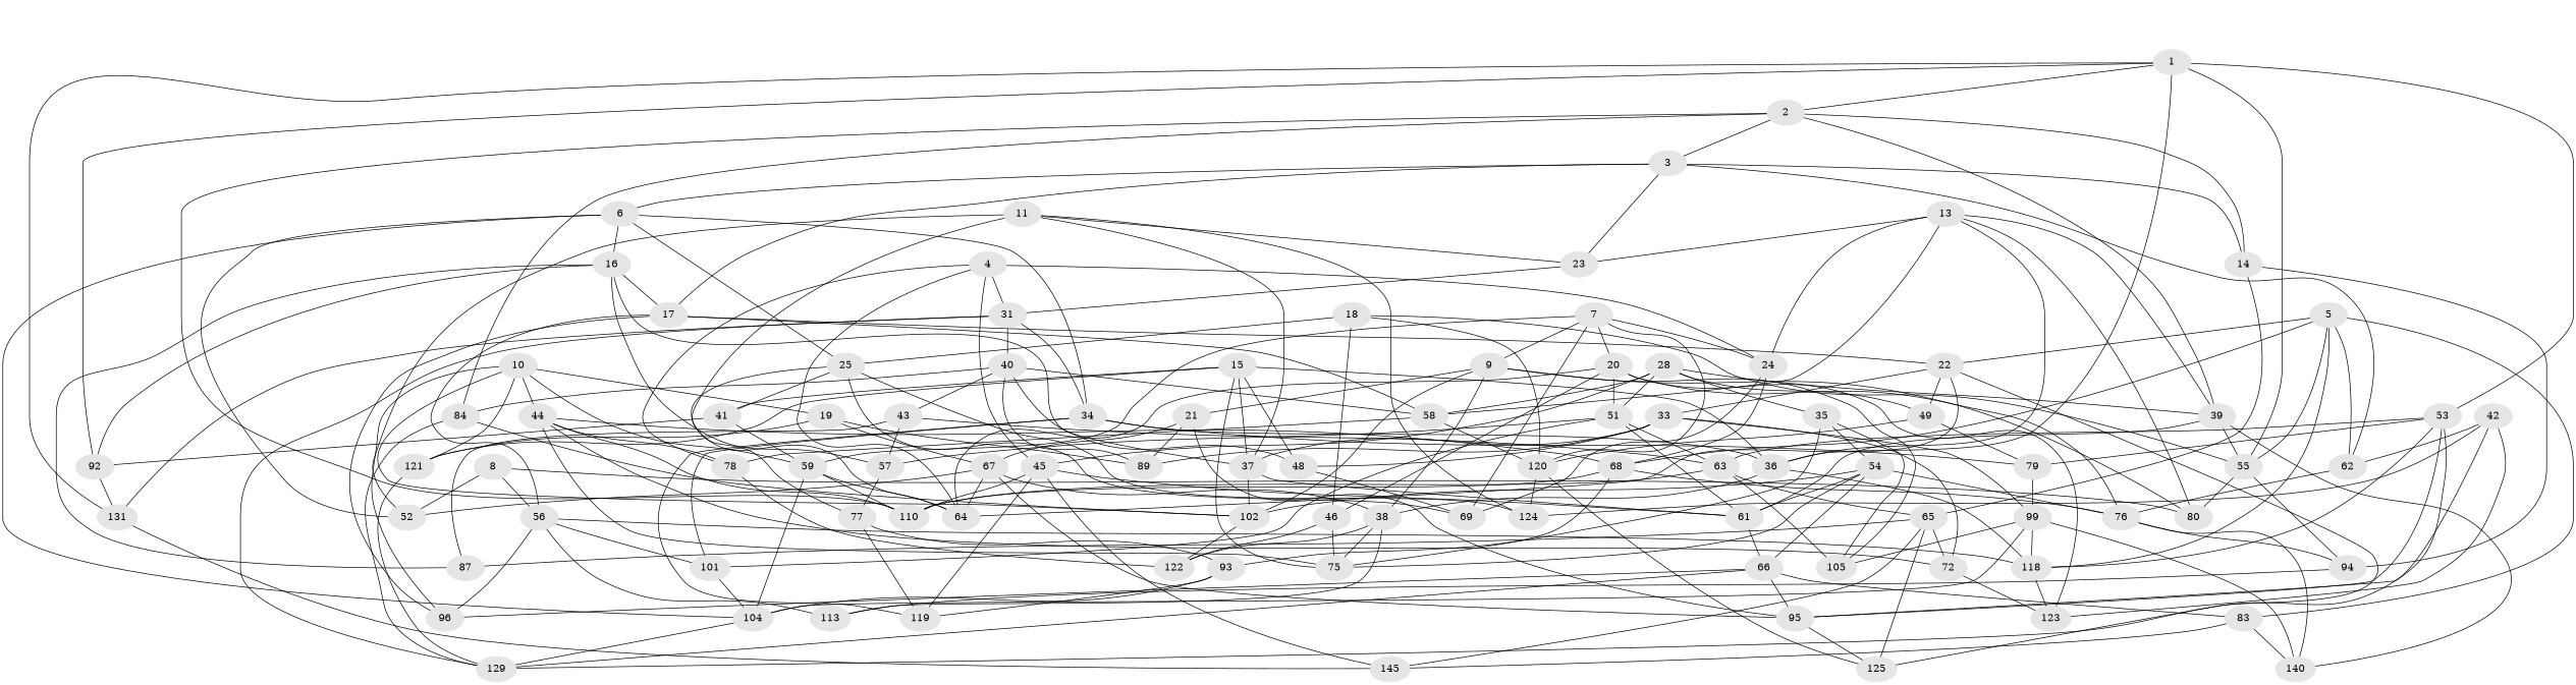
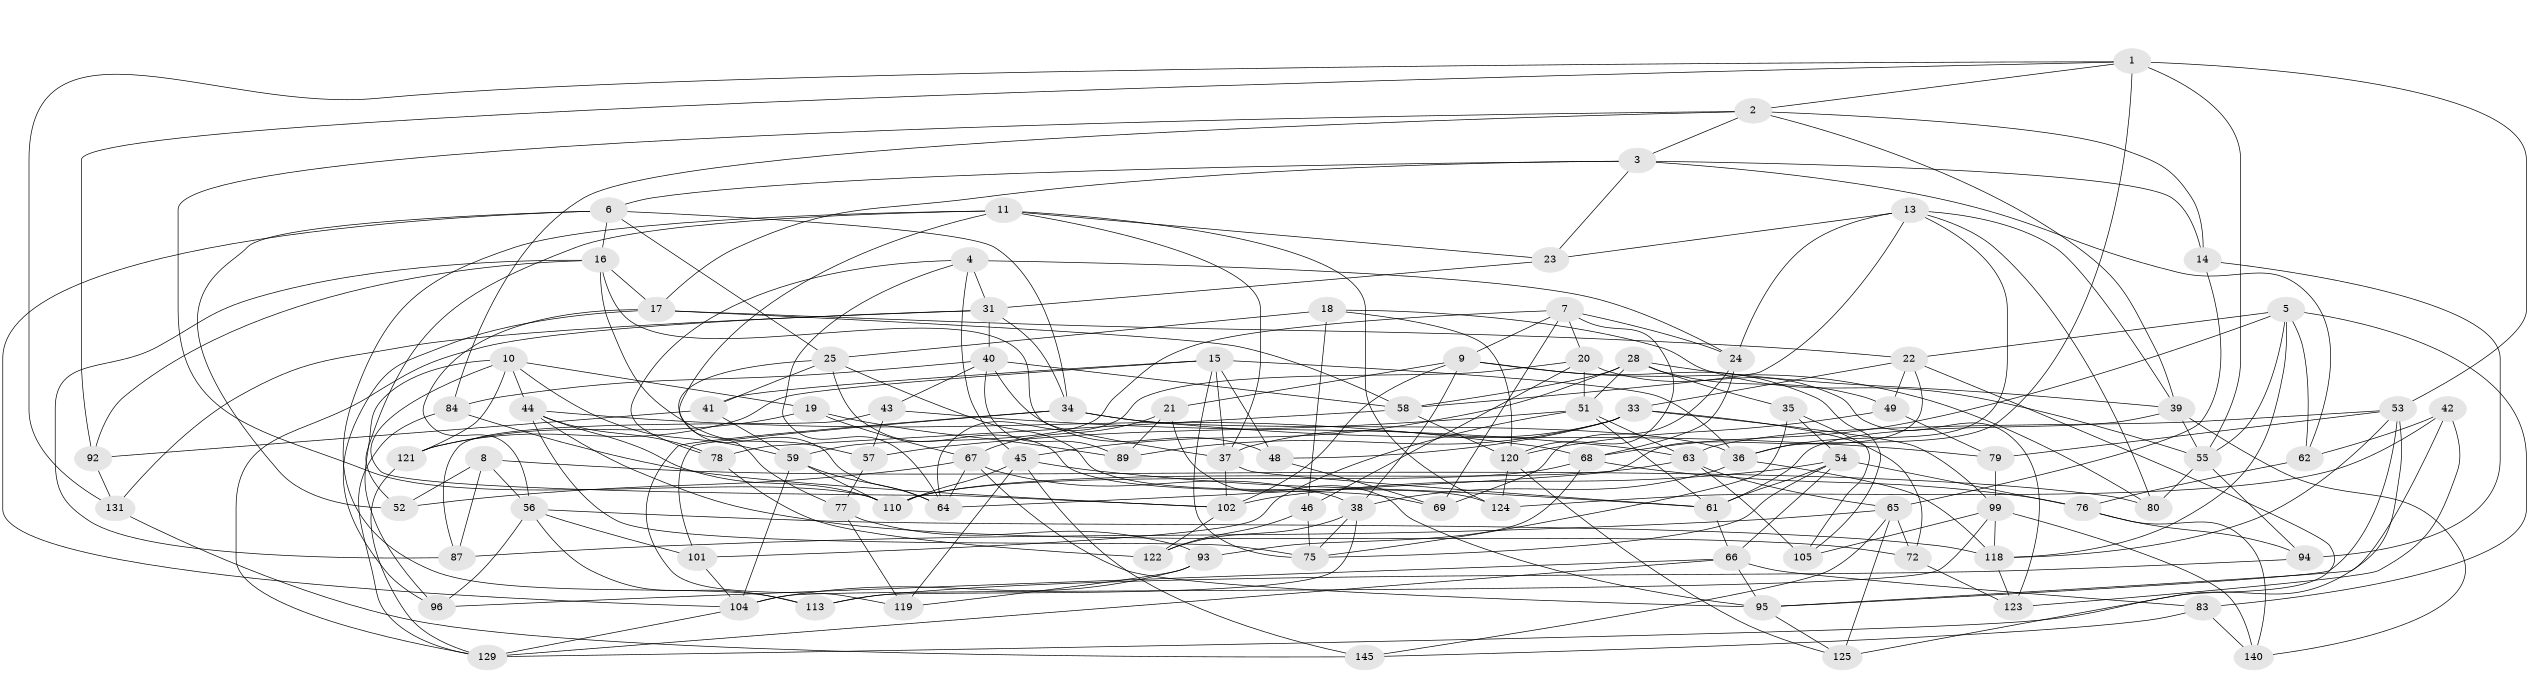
  graph {
    node [color=gray90 style=filled]
    1 [super="+98"]
    2 [super="+82"]
    36 [super="+81"]
    53 [super="+134"]
    55 [super="+128"]
    92
    131
    3 [super="+88"]
    14
    39 [super="+100"]
    84
    110 [super="+127"]
    118 [super="+144"]
    38 [super="+90"]
    95 [super="+115"]
    129 [super="+139"]
    79
    63 [super="+141"]
    80
    94
    145
    6 [super="+138"]
    17 [super="+71"]
    23
    62
    65 [super="+91"]
    61 [super="+146"]
    140
    102 [super="+116"]
    16 [super="+135"]
    25 [super="+148"]
    34 [super="+137"]
    52
    104 [super="+108"]
    22 [super="+26"]
    56 [super="+142"]
    96
    58 [super="+74"]
    31 [super="+97"]
    76 [super="+132"]
    4 [super="+107"]
    45 [super="+106"]
    64 [super="+112"]
    78
    24
    40 [super="+67"]
    119
    69 [super="+117"]
    122
    5 [super="+133"]
    68 [super="+143"]
    83
    33 [super="+60"]
    49
    125
    93
    123
    87
    37 [super="+109"]
    57
    124
    41
    77
    101
    7 [super="+12"]
    9 [super="+73"]
    20 [super="+30"]
    59 [super="+126"]
    120 [super="+136"]
    21
    105
    46
    51 [super="+114"]
    8
    113
    n76 [label=67 super="+50"]
    89
    75 [super="+86"]
    10 [super="+130"]
    19
    44 [super="+111"]
    121
    72
    11 [super="+47"]
    13 [super="+29"]
    15 [super="+85"]
    48
    18
    99 [super="+147"]
    28 [super="+32"]
    35
    54 [super="+103"]
    43
    66 [super="+70"]
    42
    1 -- 2
    1 -- 36
    1 -- 53
    1 -- 55
    1 -- 92
    1 -- 131
    2 -- 3
    2 -- 14
    2 -- 39
    2 -- 84
    2 -- 110
    36 -- 118
    36 -- 38
    53 -- 118
    53 -- 95
    53 -- 129
    53 -- 79
    53 -- 63
    55 -- 80
    55 -- 94
    92 -- 131
    131 -- 145
    3 -- 14
    3 -- 6
    3 -- 17
    3 -- 23
    3 -- 62
    14 -- 94
    14 -- 65
    39 -- 55
    39 -- 61
    39 -- 140
    84 -- 129
    84 -- 102
    118 -- 123
    38 -- 122
    38 -- 113
    38 -- 75
    95 -- 125
    79 -- 99
    63 -- 110
    63 -- 65
    63 -- 105
    94 -- 113
    6 -- 16
    6 -- 25
    6 -- 34
    6 -- 52
    6 -- 104
    17 -- 22
    17 -- 56
    17 -- 96
    17 -- 58
    23 -- 31
    62 -- 76
    65 -- 145
    65 -- 125
    65 -- 87
    65 -- 72
    61 -- 66
    102 -- 122
    16 -- 92
    16 -- 17
    16 -- 87
    16 -- 37
    16 -- 57
    25 -- 69
    25 -- 124
    25 -- 41
    25 -- 77
    34 -- 36
    34 -- 79
    34 -- 119
    34 -- 101
    104 -- 129
    22 -- 64
    22 -- 33
    22 -- 49
    22 -- 125
    56 -- 118
    56 -- 96
    56 -- 101
    56 -- 113
    58 -- 78
    58 -- 120
    31 -- 131
    31 -- 129
    31 -- 34
    31 -- 40
    76 -- 94
    76 -- 140
    4 -- 31
    4 -- 45
    4 -- 64
    4 -- 78
    4 -- 24 [weight=2]
    45 -- 110
    45 -- 145
    45 -- 61
    45 -- 119
    78 -- 122
    24 -- 69
    24 -- 68
    40 -- 84
    40 -- 58
    40 -- 89
    40 -- 48
    40 -- 43
    5 -- 55
    5 -- 118
    5 -- 62
    5 -- 22
    5 -- 68
    5 -- 83
    68 -- 110
    68 -- 76
    68 -- 93
    83 -- 145
    83 -- 140
    33 -- 37
    33 -- 89
    33 -- 72
    33 -- 48
    33 -- 99
    49 -- 79
    49 -- 120
    93 -- 104
    93 -- 119
    37 -- 61
    37 -- 102
    57 -- 77
    41 -- 92
    41 -- 59
    77 -- 119
    77 -- 93
    101 -- 104
    7 -- 24
    7 -- 69
    7 -- 9
    7 -- 20
    7 -- 59
    7 -- 120
    9 -- 38
    9 -- 80
    9 -- 102
    9 -- 21
    9 -- 105
-   20 -- 76
    20 -- 64
    20 -- 123
    20 -- 46
    20 -- 51
    59 -- 110
    59 -- 104
    59 -- 64
    120 -- 125
    120 -- 124
    21 -- 95
    21 -- n76
    21 -- 89
    46 -- 122
    46 -- 75
    51 -- 63
    51 -- 61
    51 -- 57
    51 -- 101
    8 -- 80
    8 -- 52
    8 -- 56
+   8 -- 87
    n76 -- 38
    n76 -- 95
    n76 -- 52
    n76 -- 64
    10 -- 102
    10 -- 96
    10 -- 59
    10 -- 19
    10 -- 44
    10 -- 121
    19 -- n76
    19 -- 89
    19 -- 121
    44 -- 110
    44 -- 78
    44 -- 68
    44 -- 75
    44 -- 72
    121 -- 129
    72 -- 123
    11 -- 23
    11 -- 52
    11 -- 64
    11 -- 37
    11 -- 124
+   11 -- 113
    13 -- 36
    13 -- 39
    13 -- 80
    13 -- 23
    13 -- 58
    13 -- 24
    15 -- 36
    15 -- 37
    15 -- 41
    15 -- 75
    15 -- 121
    15 -- 48
    48 -- 69
    18 -- 55
    18 -- 25
    18 -- 120
    18 -- 46
    99 -- 118
    99 -- 140
    99 -- 104
    99 -- 105
    28 -- 39
    28 -- 58
    28 -- 45
    28 -- 49
    28 -- 51
    28 -- 35
    35 -- 105
    35 -- 75
    35 -- 54
    54 -- 61
    54 -- 102
    54 -- 76
    54 -- 75
    54 -- 66
    43 -- 63
    43 -- 87
    43 -- 57
    66 -- 95
    66 -- 129
    66 -- 96
    66 -- 83
    42 -- 95
    42 -- 62
    42 -- 123
    42 -- 124
  }
